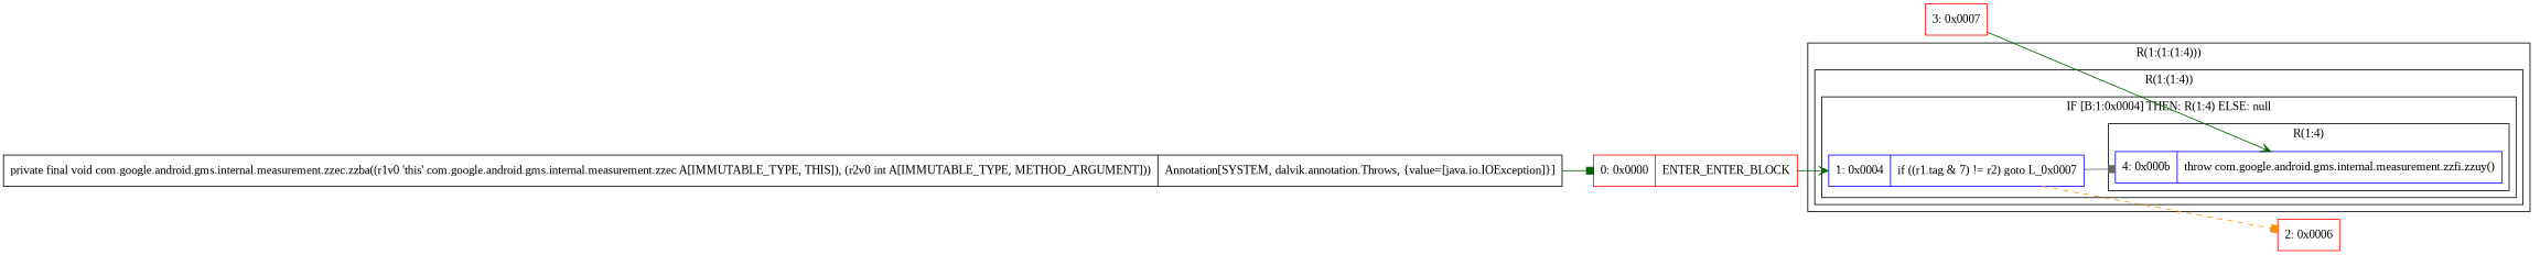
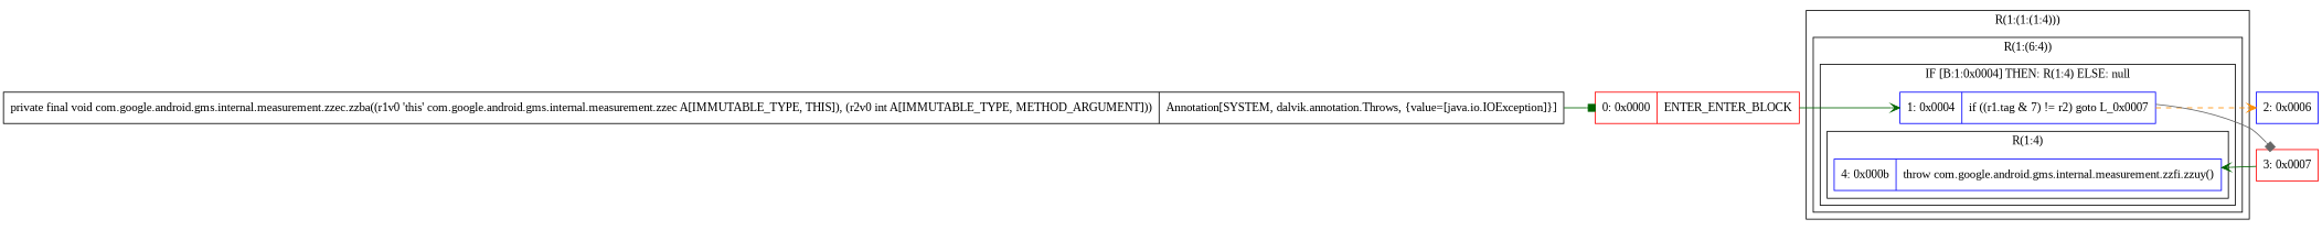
  digraph {
    fontname="Liberation Serif"
    rankdir=LR
    node [color=red fontname="Liberation Serif" shape=record]
    edge [arrowhead=box color=darkgreen fontname="Liberation Serif"]
    n1 [color=blue label="{4\:\ 0x000b|throw com.google.android.gms.internal.measurement.zzfi.zzuy()\l}"]
    n2 [color=blue label="{1\:\ 0x0004|if ((r1.tag & 7) != r2) goto L_0x0007\l}"]
-   n3 [label="{2\:\ 0x0006}"]
+   n3 [color=blue label="{2\:\ 0x0006}"]
    n4 [label="{3\:\ 0x0007}"]
    n5 [label="{0\:\ 0x0000|ENTER_ENTER_BLOCK\l}"]
    n6 [label="{private final void com.google.android.gms.internal.measurement.zzec.zzba((r1v0 'this' com.google.android.gms.internal.measurement.zzec A[IMMUTABLE_TYPE, THIS]), (r2v0 int A[IMMUTABLE_TYPE, METHOD_ARGUMENT]))  | Annotation[SYSTEM, dalvik.annotation.Throws, \{value=[java.io.IOException]\}]\l}" color=""]
    subgraph cluster_1 {
      label="R(1:(1:(1:4)))"
      subgraph cluster_2 {
-       label="R(1:(1:4))"
+       label="R(1:(6:4))"
        subgraph cluster_3 {
          label="IF [B:1:0x0004] THEN: R(1:4) ELSE: null"
          n2
          subgraph cluster_4 {
            label="R(1:4)"
            n1
          }
        }
      }
    }
-   n2 -> n3 [color=darkorange style=dashed]
-   n2 -> n1 [color=gray40]
+   n2 -> n3 [arrowhead=vee color=darkorange style=dashed]
+   n2 -> n4 [color=gray40]
    n4 -> n1 [arrowhead=vee]
    n5 -> n2 [arrowhead=vee]
    n6 -> n5
  }
